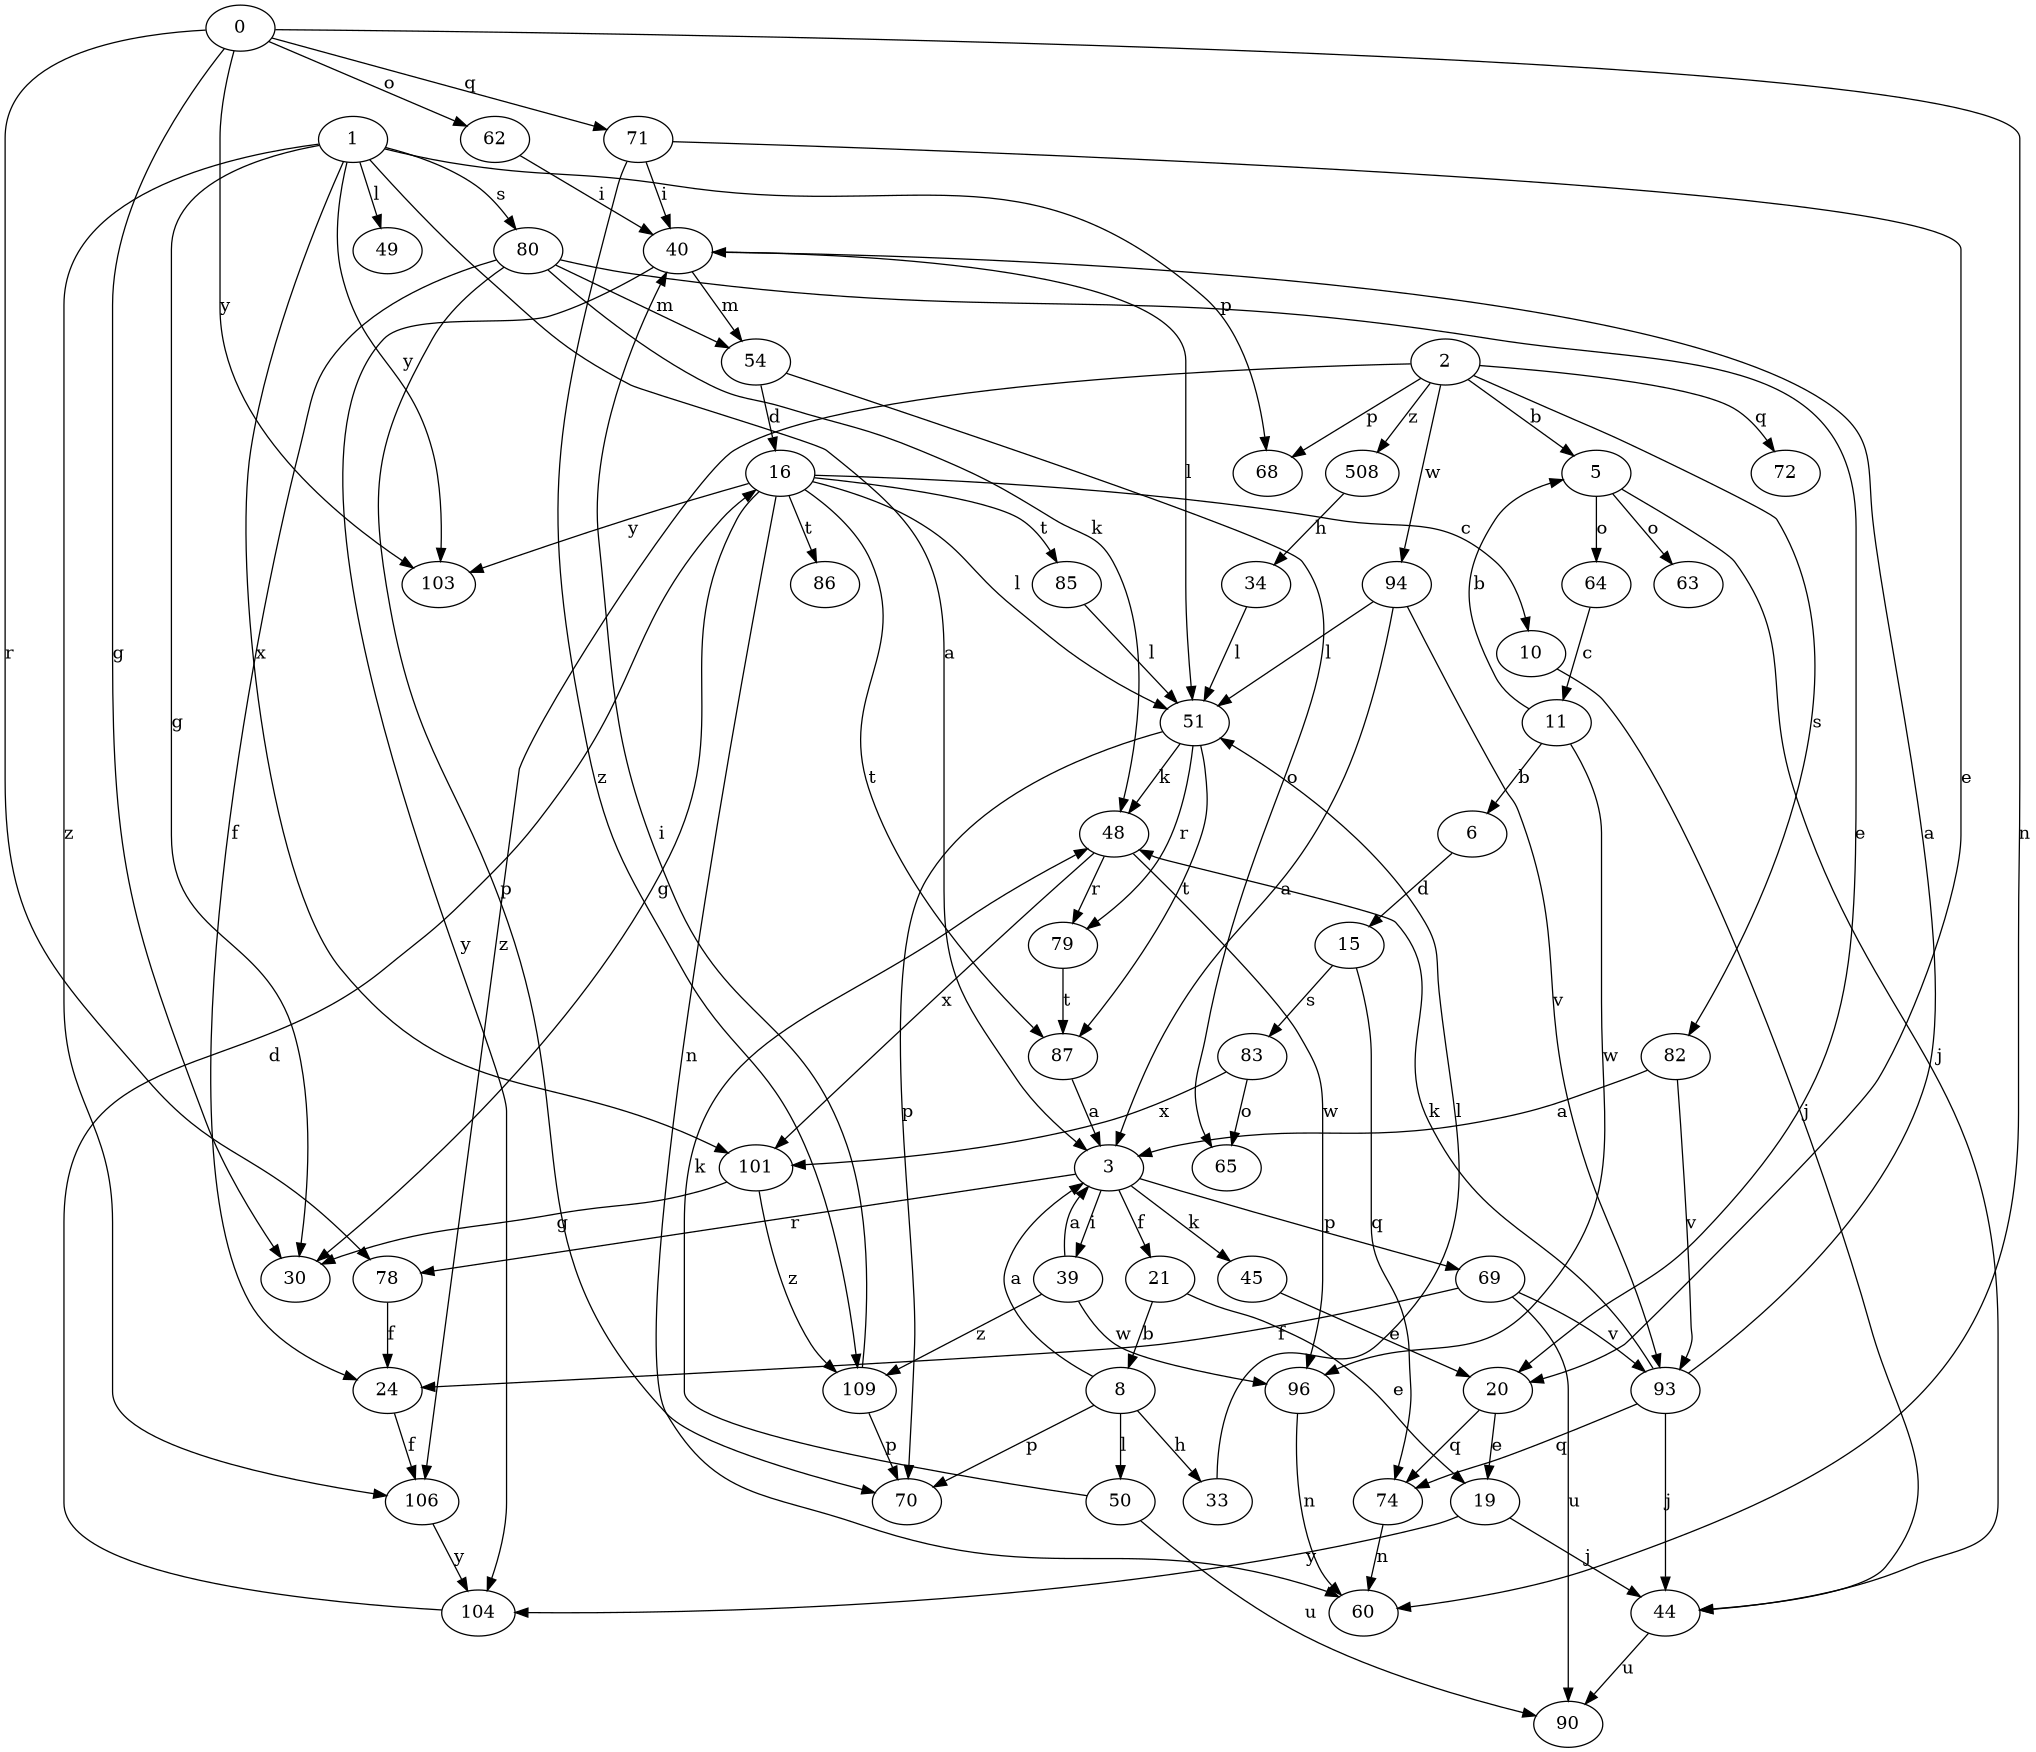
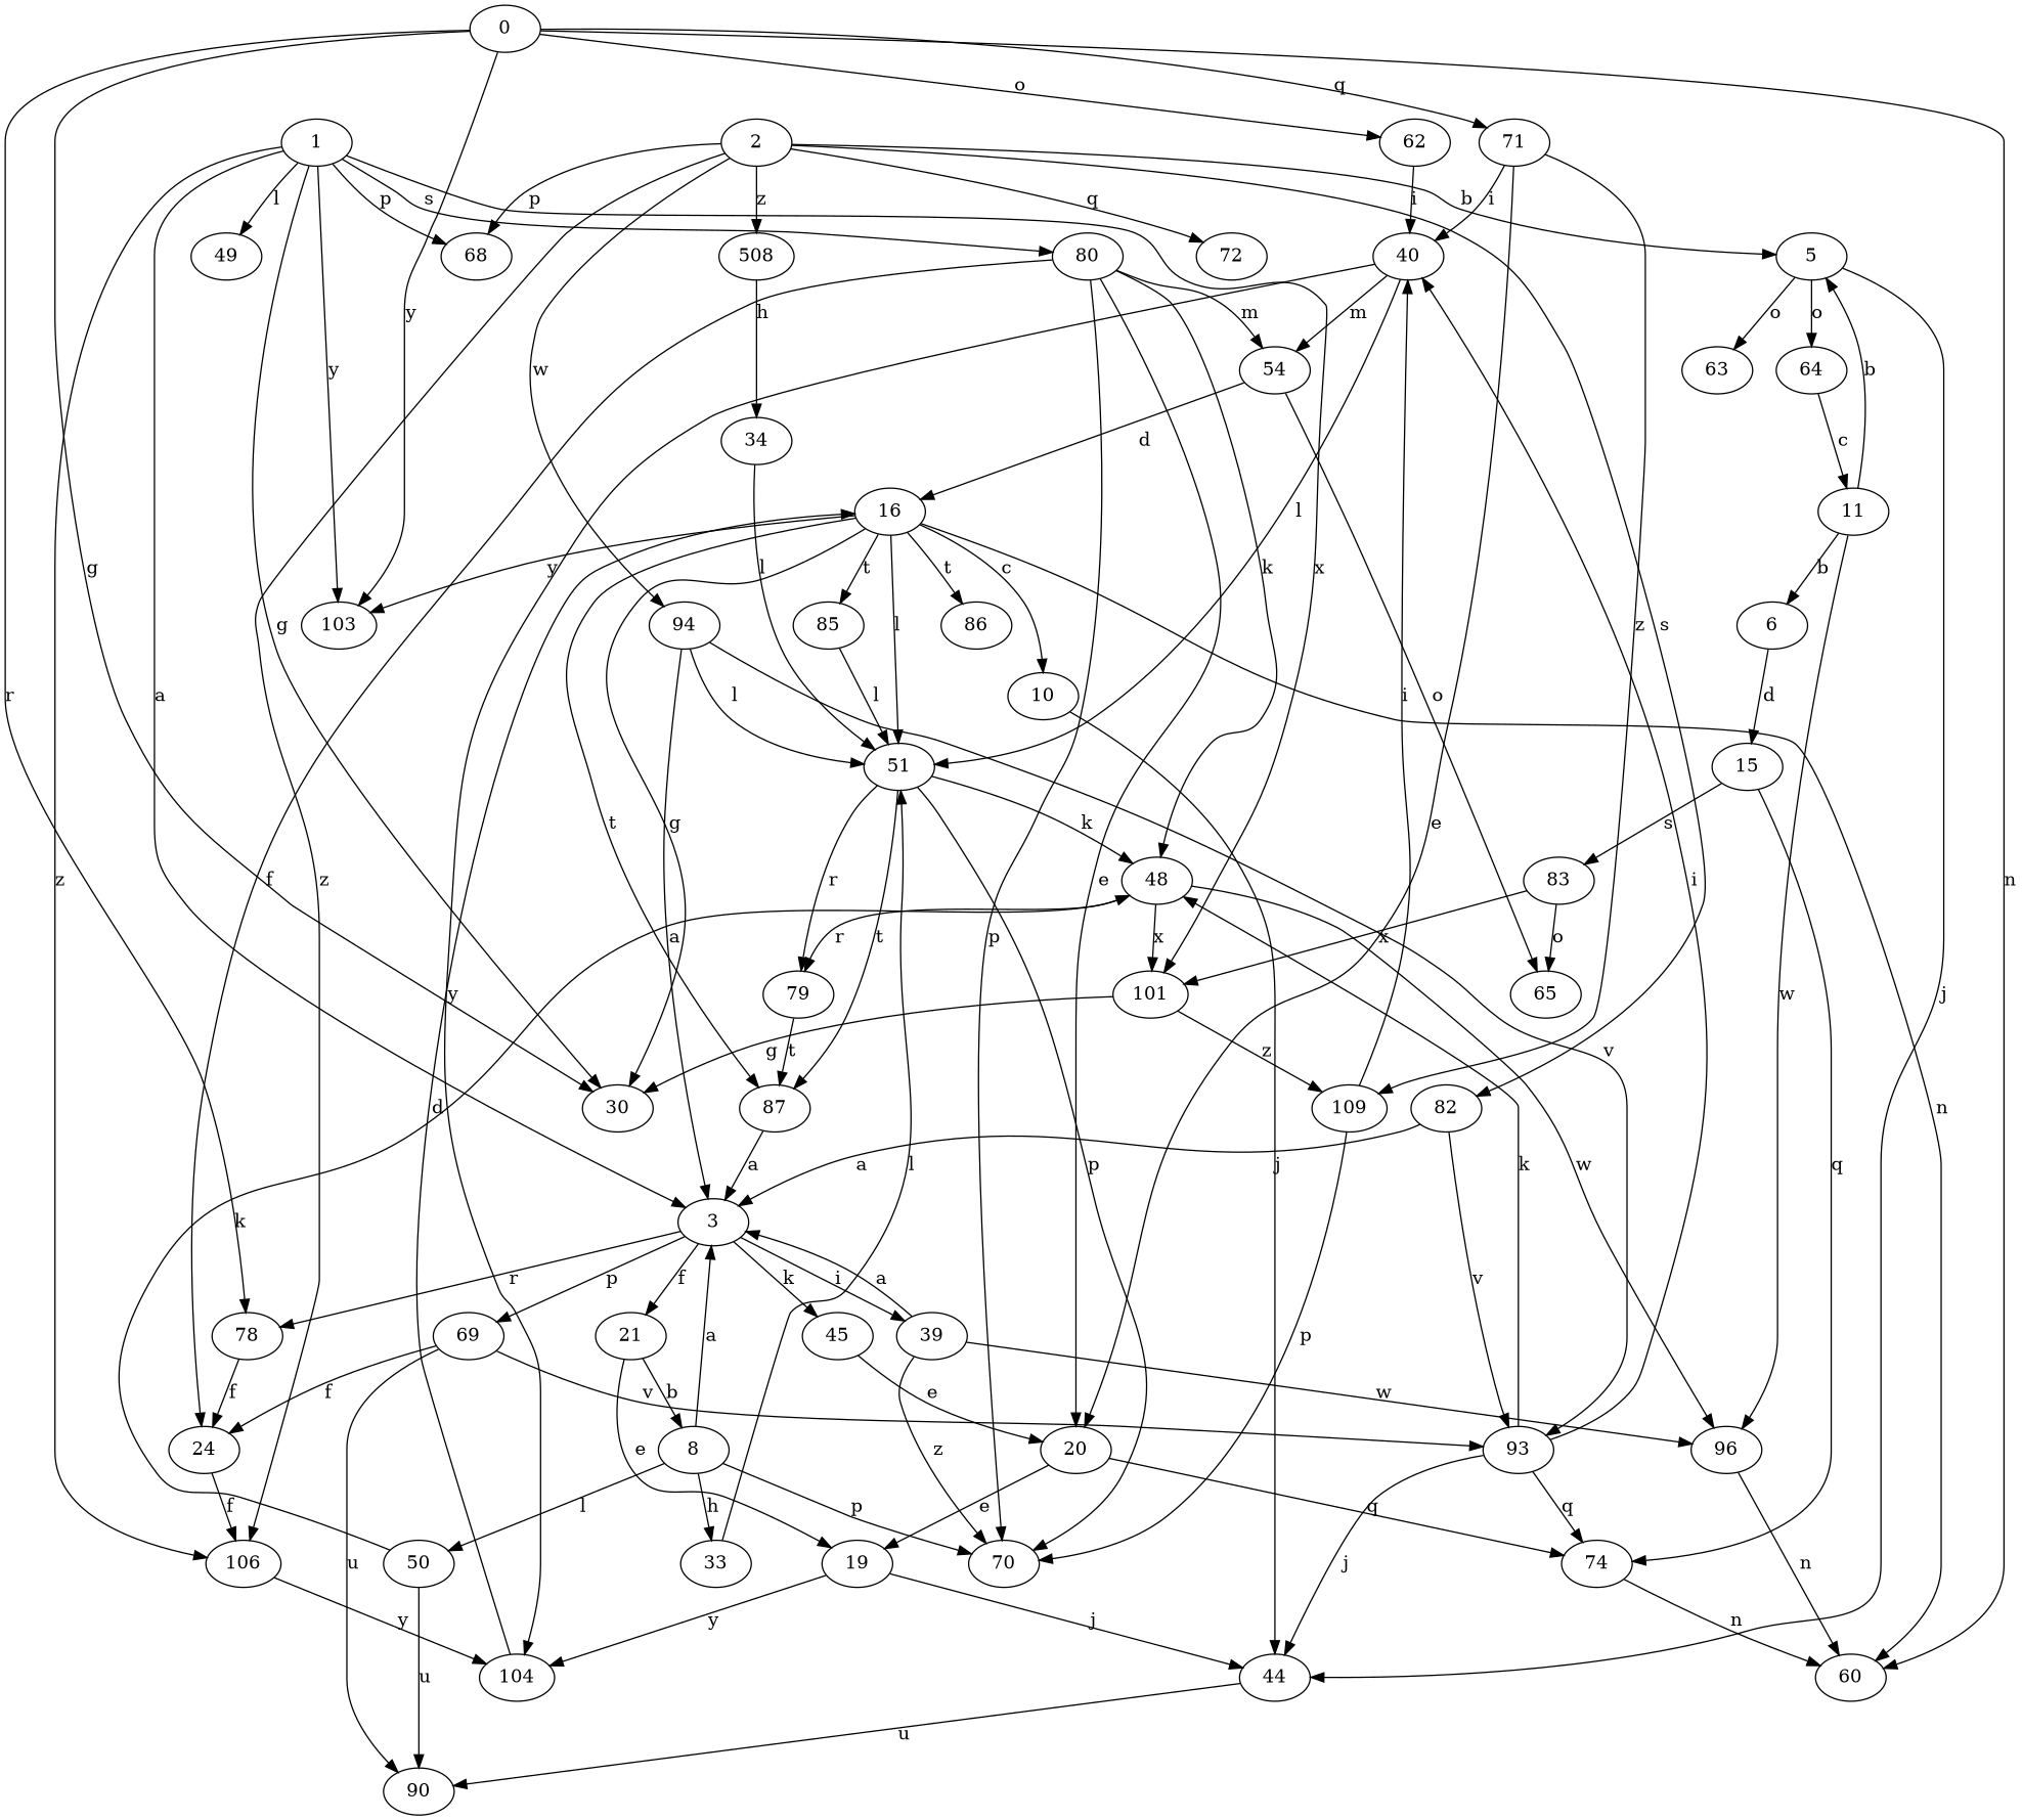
  strict digraph {
    0
    30
    60
    62
    71
    78
    103
    40
    20
    109
    24
    1
    3
    49
    68
    80
    101
    106
    21
    39
    45
    69
    70
    54
    48
    104
    2
    5
    72
    82
    94
    n32 [label=508]
    44
    63
    64
    93
    51
    34
    8
    19
    96
    90
    11
    6
    15
    74
    83
    33
    50
    10
    65
    16
    85
    86
    87
    79
    0 -> 30 [label=g]
    0 -> 60 [label=n]
    0 -> 62 [label=o]
    0 -> 71 [label=q]
    0 -> 78 [label=r]
    0 -> 103 [label=y]
    62 -> 40 [label=i]
    71 -> 40 [label=i]
    71 -> 20 [label=e]
    71 -> 109 [label=z]
    78 -> 24 [label=f]
    40 -> 54 [label=m]
    40 -> 104 [label=y]
    40 -> 51 [label=l]
    20 -> 19 [label=e]
    20 -> 74 [label=q]
    109 -> 40 [label=i]
    109 -> 70 [label=p]
    24 -> 106 [label=f]
    1 -> 30 [label=g]
    1 -> 103 [label=y]
    1 -> 3 [label=a]
    1 -> 49 [label=l]
    1 -> 68 [label=p]
    1 -> 80 [label=s]
    1 -> 101 [label=x]
    1 -> 106 [label=z]
    3 -> 78 [label=r]
    3 -> 21 [label=f]
    3 -> 39 [label=i]
    3 -> 45 [label=k]
    3 -> 69 [label=p]
    80 -> 20 [label=e]
    80 -> 24 [label=f]
    80 -> 70 [label=p]
    80 -> 54 [label=m]
    80 -> 48 [label=k]
    101 -> 30 [label=g]
    101 -> 109 [label=z]
    106 -> 104 [label=y]
    21 -> 8 [label=b]
    21 -> 19 [label=e]
-   39 -> 109 [label=z]
+   39 -> 70 [label=z]
    39 -> 3 [label=a]
    39 -> 96 [label=w]
    45 -> 20 [label=e]
    69 -> 24 [label=f]
    69 -> 93 [label=v]
    69 -> 90 [label=u]
    54 -> 65 [label=o]
    54 -> 16 [label=d]
    48 -> 101 [label=x]
    48 -> 96 [label=w]
    48 -> 79 [label=r]
    104 -> 16 [label=d]
    2 -> 68 [label=p]
    2 -> 106 [label=z]
    2 -> 5 [label=b]
    2 -> 72 [label=q]
    2 -> 82 [label=s]
    2 -> 94 [label=w]
    2 -> n32 [label=z]
    5 -> 44 [label=j]
    5 -> 63 [label=o]
    5 -> 64 [label=o]
    82 -> 3 [label=a]
    82 -> 93 [label=v]
    94 -> 3 [label=a]
    94 -> 93 [label=v]
    94 -> 51 [label=l]
    n32 -> 34 [label=h]
    44 -> 90 [label=u]
    64 -> 11 [label=c]
-   93 -> 40 [label=a]
+   93 -> 40 [label=i]
    93 -> 48 [label=k]
    93 -> 44 [label=j]
    93 -> 74 [label=q]
    51 -> 70 [label=p]
    51 -> 48 [label=k]
    51 -> 87 [label=t]
    51 -> 79 [label=r]
    34 -> 51 [label=l]
    8 -> 3 [label=a]
    8 -> 70 [label=p]
    8 -> 33 [label=h]
    8 -> 50 [label=l]
    19 -> 104 [label=y]
    19 -> 44 [label=j]
    96 -> 60 [label=n]
    11 -> 5 [label=b]
    11 -> 96 [label=w]
    11 -> 6 [label=b]
    6 -> 15 [label=d]
    15 -> 74 [label=q]
    15 -> 83 [label=s]
    74 -> 60 [label=n]
    83 -> 101 [label=x]
    83 -> 65 [label=o]
    33 -> 51 [label=l]
    50 -> 48 [label=k]
    50 -> 90 [label=u]
    10 -> 44 [label=j]
    16 -> 30 [label=g]
    16 -> 60 [label=n]
    16 -> 103 [label=y]
    16 -> 51 [label=l]
    16 -> 10 [label=c]
    16 -> 85 [label=t]
    16 -> 86 [label=t]
    16 -> 87 [label=t]
    85 -> 51 [label=l]
    87 -> 3 [label=a]
    79 -> 87 [label=t]
  }
